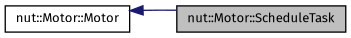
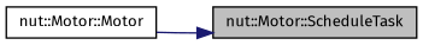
  digraph {
    rankdir=RL
    fontname="Fira Sans"
    node [color=black fontname="Fira Sans" fontsize=10 shape=record style=filled]
    n1 [fillcolor=grey75 fontcolor=black height=0.2 label="nut::Motor::ScheduleTask" width=0.4]
    n2 [fillcolor=white height=0.2 label="nut::Motor::Motor" width=0.4]
-   n2 -> n1 [color=midnightblue dir=back fontname="Fira Sans" fontsize=10 labelfontname=Helvetica labelfontsize=10 style=solid]
+   n1 -> n2 [color=midnightblue dir=back fontname="Fira Sans" fontsize=10 labelfontname=Helvetica labelfontsize=10 style=solid]
  }
